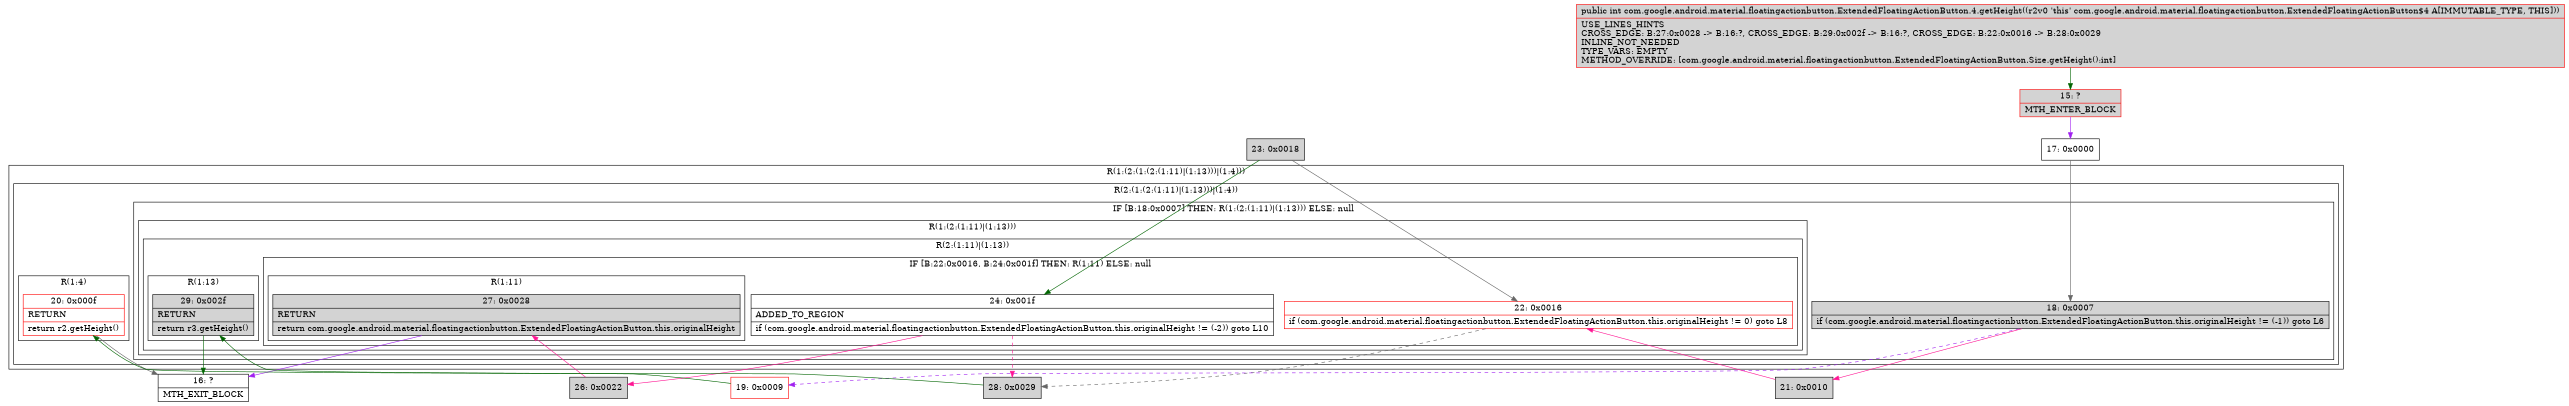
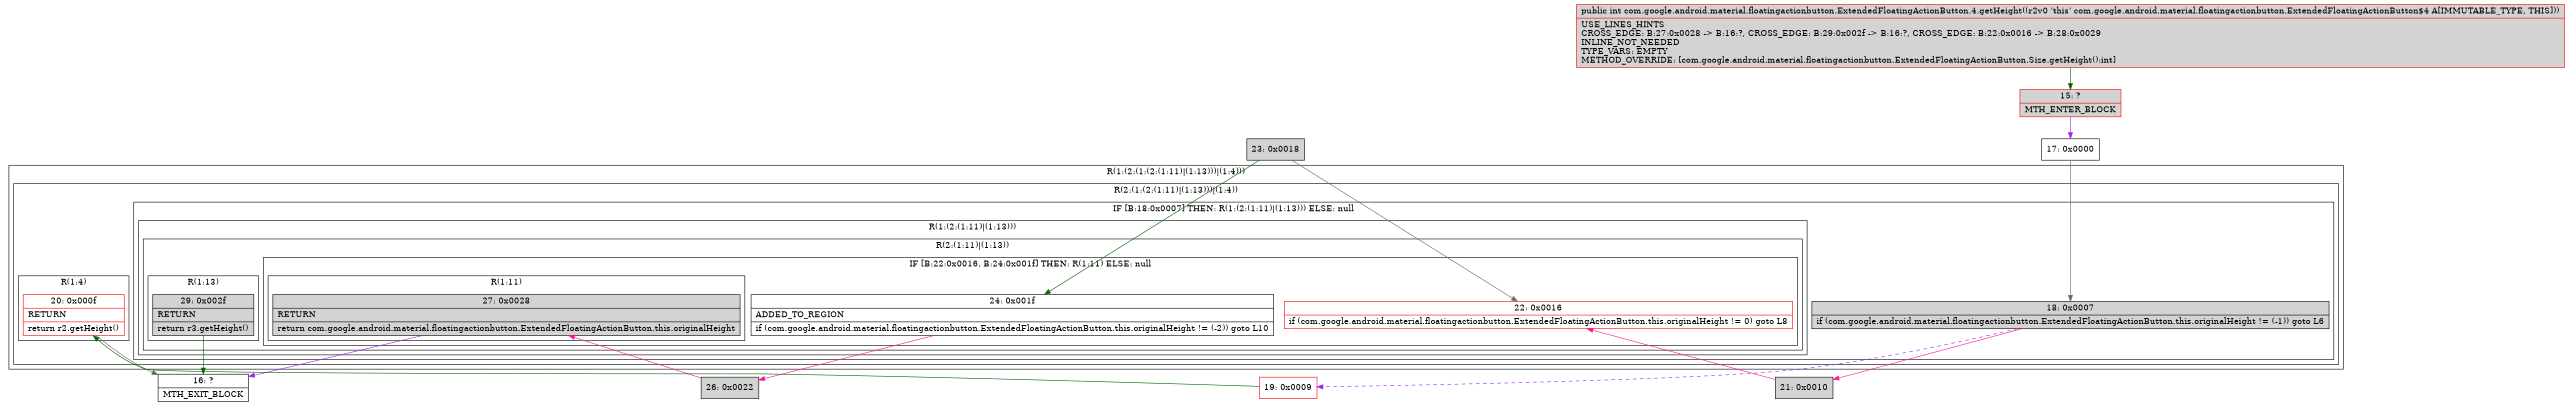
  digraph {
    node [color=black fillcolor=lightgrey shape=record style=filled]
    edge [color=deeppink]
    n1 [label="{27\:\ 0x0028|RETURN\l|return com.google.android.material.floatingactionbutton.ExtendedFloatingActionButton.this.originalHeight\l}"]
    n2 [color=red fillcolor=white label="{22\:\ 0x0016|if (com.google.android.material.floatingactionbutton.ExtendedFloatingActionButton.this.originalHeight != 0) goto L8\l}"]
    n3 [fillcolor=white label="{24\:\ 0x001f|ADDED_TO_REGION\l|if (com.google.android.material.floatingactionbutton.ExtendedFloatingActionButton.this.originalHeight != (\-2)) goto L10\l}"]
    n4 [label="{29\:\ 0x002f|RETURN\l|return r3.getHeight()\l}"]
    n5 [label="{18\:\ 0x0007|if (com.google.android.material.floatingactionbutton.ExtendedFloatingActionButton.this.originalHeight != (\-1)) goto L6\l}"]
    n6 [color=red fillcolor=white label="{20\:\ 0x000f|RETURN\l|return r2.getHeight()\l}"]
    n7 [fillcolor=white label="{16\:\ ?|MTH_EXIT_BLOCK\l}"]
-   n8 [label="{28\:\ 0x0029}"]
    n9 [label="{26\:\ 0x0022}"]
    n10 [color=red fillcolor=white label="{19\:\ 0x0009}"]
    n11 [label="{21\:\ 0x0010}"]
    n12 [label="{23\:\ 0x0018}"]
    n13 [color=red label="{15\:\ ?|MTH_ENTER_BLOCK\l}"]
    n14 [fillcolor=white label="{17\:\ 0x0000}"]
    n15 [color=red label="{public int com.google.android.material.floatingactionbutton.ExtendedFloatingActionButton.4.getHeight((r2v0 'this' com.google.android.material.floatingactionbutton.ExtendedFloatingActionButton$4 A[IMMUTABLE_TYPE, THIS]))  | USE_LINES_HINTS\lCROSS_EDGE: B:27:0x0028 \-\> B:16:?, CROSS_EDGE: B:29:0x002f \-\> B:16:?, CROSS_EDGE: B:22:0x0016 \-\> B:28:0x0029\lINLINE_NOT_NEEDED\lTYPE_VARS: EMPTY\lMETHOD_OVERRIDE: [com.google.android.material.floatingactionbutton.ExtendedFloatingActionButton.Size.getHeight():int]\l}"]
    subgraph cluster_1 {
      label="R(1:(2:(1:(2:(1:11)|(1:13)))|(1:4)))"
      subgraph cluster_2 {
        label="R(2:(1:(2:(1:11)|(1:13)))|(1:4))"
        subgraph cluster_3 {
          label="IF [B:18:0x0007] THEN: R(1:(2:(1:11)|(1:13))) ELSE: null"
          n5
          subgraph cluster_4 {
            label="R(1:(2:(1:11)|(1:13)))"
            subgraph cluster_5 {
              label="R(2:(1:11)|(1:13))"
              subgraph cluster_6 {
                label="IF [B:22:0x0016, B:24:0x001f] THEN: R(1:11) ELSE: null"
                n2
                n3
                subgraph cluster_7 {
                  label="R(1:11)"
                  n1
                }
              }
              subgraph cluster_8 {
                label="R(1:13)"
                n4
              }
            }
          }
        }
        subgraph cluster_9 {
          label="R(1:4)"
          n6
        }
      }
    }
    n1 -> n7 [color=purple]
-   n2 -> n8 [color=gray40 style=dashed]
-   n3 -> n8 [style=dashed]
    n3 -> n9
    n4 -> n7 [color=darkgreen]
    n5 -> n10 [color=purple style=dashed]
    n5 -> n11
    n6 -> n7 [color=gray40]
-   n8 -> n4 [color=darkgreen]
    n9 -> n1
    n10 -> n6 [color=darkgreen]
    n11 -> n2
    n12 -> n2 [color=gray40]
    n12 -> n3 [color=darkgreen]
    n13 -> n14 [color=purple]
    n14 -> n5 [color=gray40]
    n15 -> n13 [color=darkgreen]
  }
